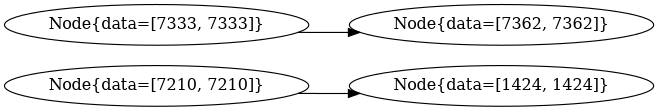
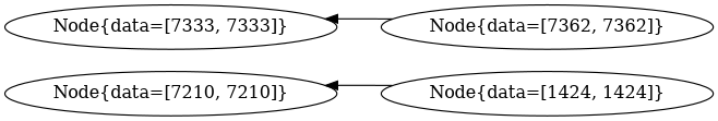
  digraph {
    rankdir=LR
    n1 [label="Node{data=[7210, 7210]}"]
    n2 [label="Node{data=[1424, 1424]}"]
    n3 [label="Node{data=[7333, 7333]}"]
    n4 [label="Node{data=[7362, 7362]}"]
-   n1 -> n2
-   n3 -> n4
+   n2 -> n1
+   n4 -> n3
  }
